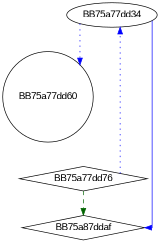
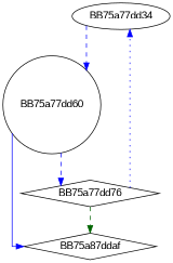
  digraph {
    fontname="Liberation Sans"
    splines=ortho
    node [fontname="Liberation Sans" shape=diamond]
    edge [color=blue fontname="Liberation Sans" style=dotted]
    BB75a77dd34 [shape=ellipse]
    BB75a77dd60 [shape=circle]
    n3 [label=BB75a87ddaf]
    BB75a77dd76
-   BB75a77dd34 -> BB75a77dd60
-   BB75a77dd34 -> n3 [style=solid]
+   BB75a77dd34 -> BB75a77dd60 [style=dashed]
+   BB75a77dd60 -> n3 [style=solid]
+   BB75a77dd60 -> BB75a77dd76 [style=dashed]
    BB75a77dd76 -> BB75a77dd34
    BB75a77dd76 -> n3 [color=darkgreen style=dashed]
  }
